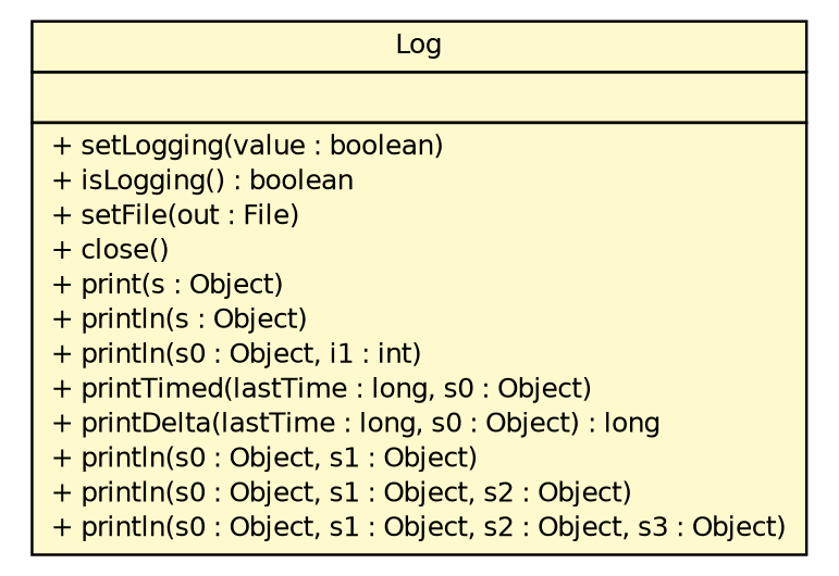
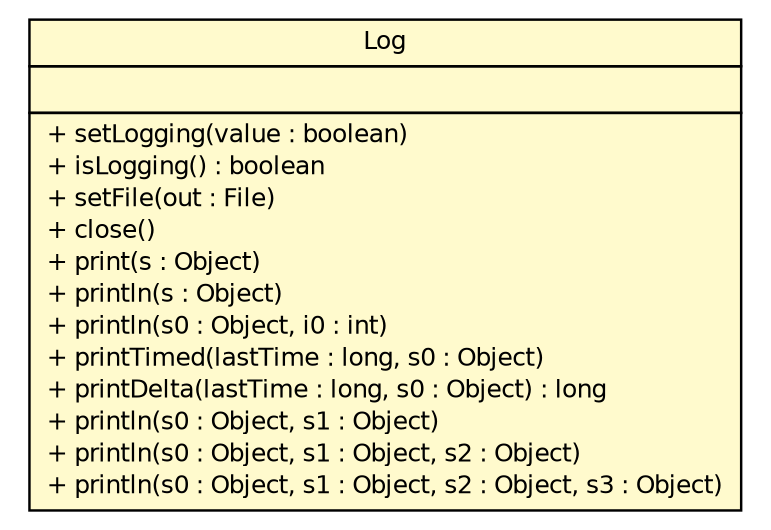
  digraph {
    nodesep=0.25
    ranksep=0.5
-   n1 [fontcolor=black fontname=Helvetica fontsize=10.0 label=<<table title="dip.misc.Log" border="0" cellborder="1" cellspacing="0" cellpadding="2" port="p" bgcolor="lemonChiffon" href="./Log.html"> 		<tr><td><table border="0" cellspacing="0" cellpadding="1"> <tr><td align="center" balign="center"> Log </td></tr> 		</table></td></tr> 		<tr><td><table border="0" cellspacing="0" cellpadding="1"> <tr><td align="left" balign="left">  </td></tr> 		</table></td></tr> 		<tr><td><table border="0" cellspacing="0" cellpadding="1"> <tr><td align="left" balign="left"> + setLogging(value : boolean) </td></tr> <tr><td align="left" balign="left"> + isLogging() : boolean </td></tr> <tr><td align="left" balign="left"> + setFile(out : File) </td></tr> <tr><td align="left" balign="left"> + close() </td></tr> <tr><td align="left" balign="left"> + print(s : Object) </td></tr> <tr><td align="left" balign="left"> + println(s : Object) </td></tr> <tr><td align="left" balign="left"> + println(s0 : Object, i1 : int) </td></tr> <tr><td align="left" balign="left"> + printTimed(lastTime : long, s0 : Object) </td></tr> <tr><td align="left" balign="left"> + printDelta(lastTime : long, s0 : Object) : long </td></tr> <tr><td align="left" balign="left"> + println(s0 : Object, s1 : Object) </td></tr> <tr><td align="left" balign="left"> + println(s0 : Object, s1 : Object, s2 : Object) </td></tr> <tr><td align="left" balign="left"> + println(s0 : Object, s1 : Object, s2 : Object, s3 : Object) </td></tr> 		</table></td></tr> 		</table>> shape=plaintext]
+   n1 [fontcolor=black fontname=Helvetica fontsize=10.0 label=<<table title="dip.misc.Log" border="0" cellborder="1" cellspacing="0" cellpadding="2" port="p" bgcolor="lemonChiffon" href="./Log.html"> 		<tr><td><table border="0" cellspacing="0" cellpadding="1"> <tr><td align="center" balign="center"> Log </td></tr> 		</table></td></tr> 		<tr><td><table border="0" cellspacing="0" cellpadding="1"> <tr><td align="left" balign="left">  </td></tr> 		</table></td></tr> 		<tr><td><table border="0" cellspacing="0" cellpadding="1"> <tr><td align="left" balign="left"> + setLogging(value : boolean) </td></tr> <tr><td align="left" balign="left"> + isLogging() : boolean </td></tr> <tr><td align="left" balign="left"> + setFile(out : File) </td></tr> <tr><td align="left" balign="left"> + close() </td></tr> <tr><td align="left" balign="left"> + print(s : Object) </td></tr> <tr><td align="left" balign="left"> + println(s : Object) </td></tr> <tr><td align="left" balign="left"> + println(s0 : Object, i0 : int) </td></tr> <tr><td align="left" balign="left"> + printTimed(lastTime : long, s0 : Object) </td></tr> <tr><td align="left" balign="left"> + printDelta(lastTime : long, s0 : Object) : long </td></tr> <tr><td align="left" balign="left"> + println(s0 : Object, s1 : Object) </td></tr> <tr><td align="left" balign="left"> + println(s0 : Object, s1 : Object, s2 : Object) </td></tr> <tr><td align="left" balign="left"> + println(s0 : Object, s1 : Object, s2 : Object, s3 : Object) </td></tr> 		</table></td></tr> 		</table>> shape=plaintext]
  }
